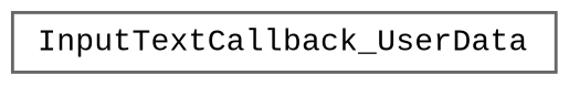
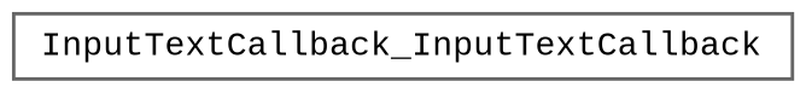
  digraph {
    rankdir=LR
    fontname="Liberation Mono"
-   n1 [color=grey40 fillcolor=white fontname="Liberation Mono" fontsize=10 height=0.2 label=InputTextCallback_UserData shape=box style=filled width=0.4]
+   n1 [color=grey40 fillcolor=white fontname="Liberation Mono" fontsize=10 height=0.2 label=InputTextCallback_InputTextCallback shape=box style=filled width=0.4]
  }
